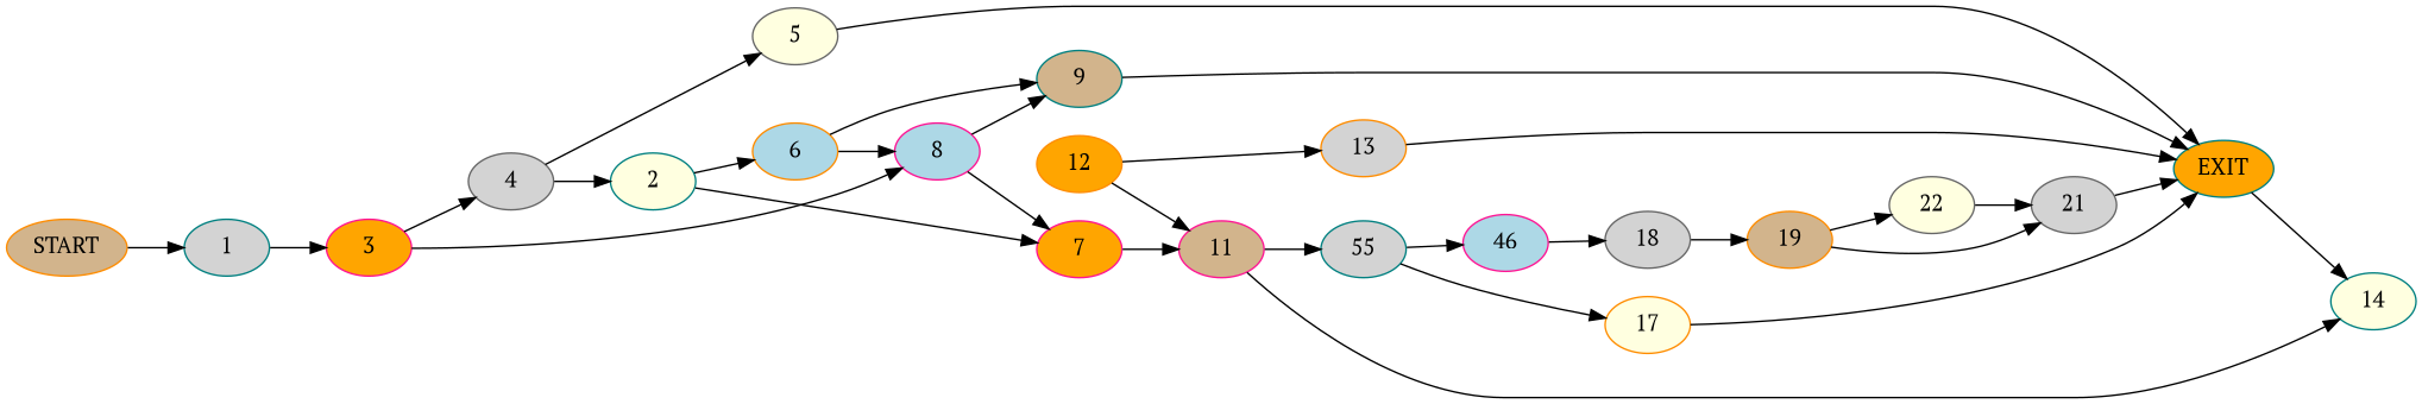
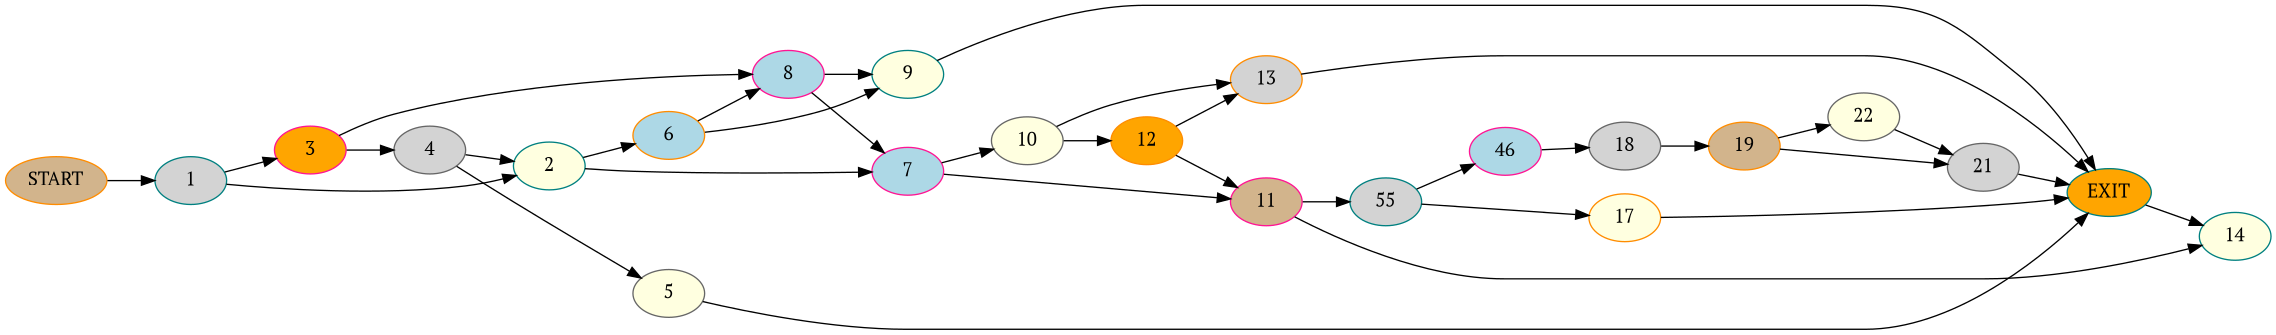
  digraph {
    fontname="PT Serif"
    rankdir=LR
    node [color=darkorange fillcolor=lightgrey fontname="PT Serif" style=filled]
    edge [fontname="PT Serif"]
    n1 [fillcolor=tan label=START]
    1 [color=teal]
    2 [color=teal fillcolor=lightyellow]
    3 [color=deeppink fillcolor=orange]
    n5 [color=teal fillcolor=orange label=EXIT]
    14 [color=teal fillcolor=lightyellow]
    6 [fillcolor=lightblue]
-   7 [color=deeppink fillcolor=orange]
+   7 [color=deeppink fillcolor=lightblue]
    4 [color=gray40]
    8 [color=deeppink fillcolor=lightblue]
-   9 [color=teal fillcolor=tan]
+   9 [color=teal fillcolor=lightyellow]
+   10 [color=gray40 fillcolor=lightyellow]
    11 [color=deeppink fillcolor=tan]
    5 [color=gray40 fillcolor=lightyellow]
    12 [fillcolor=orange]
    13
    n17 [color=teal label=55]
    n18 [color=deeppink fillcolor=lightblue label=46]
    17 [fillcolor=lightyellow]
    18 [color=gray40]
    19 [fillcolor=tan]
    21 [color=gray40]
    22 [color=gray40 fillcolor=lightyellow]
    n1 -> 1
+   1 -> 2
    1 -> 3
    2 -> 6
    2 -> 7
    3 -> 4
    3 -> 8
    n5 -> 14
    6 -> 8
    6 -> 9
+   7 -> 10
    7 -> 11
    4 -> 2
    4 -> 5
    8 -> 7
    8 -> 9
    9 -> n5
+   10 -> 12
+   10 -> 13
    11 -> 14
    11 -> n17
    5 -> n5
    12 -> 11
    12 -> 13
    13 -> n5
    n17 -> n18
    n17 -> 17
    n18 -> 18
    17 -> n5
    18 -> 19
    19 -> 21
    19 -> 22
    21 -> n5
    22 -> 21
  }
